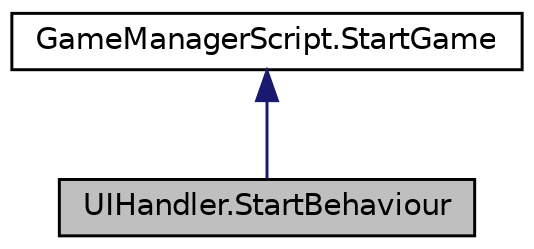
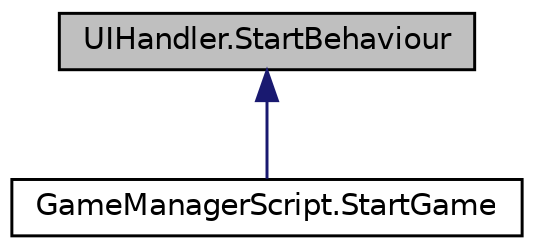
  digraph {
    rankdir=TB
    node [color=black fontname=Helvetica fontsize=10 shape=record style=filled]
    n1 [fillcolor=grey75 fontcolor=black height=0.2 label="UIHandler.StartBehaviour" width=0.4]
    n2 [fillcolor=white height=0.2 label="GameManagerScript.StartGame" width=0.4]
-   n2 -> n1 [color=midnightblue dir=back fontname=Helvetica fontsize=10 labelfontname=Helvetica labelfontsize=10 style=solid]
+   n1 -> n2 [color=midnightblue dir=back fontname=Helvetica fontsize=10 labelfontname=Helvetica labelfontsize=10 style=solid]
  }
